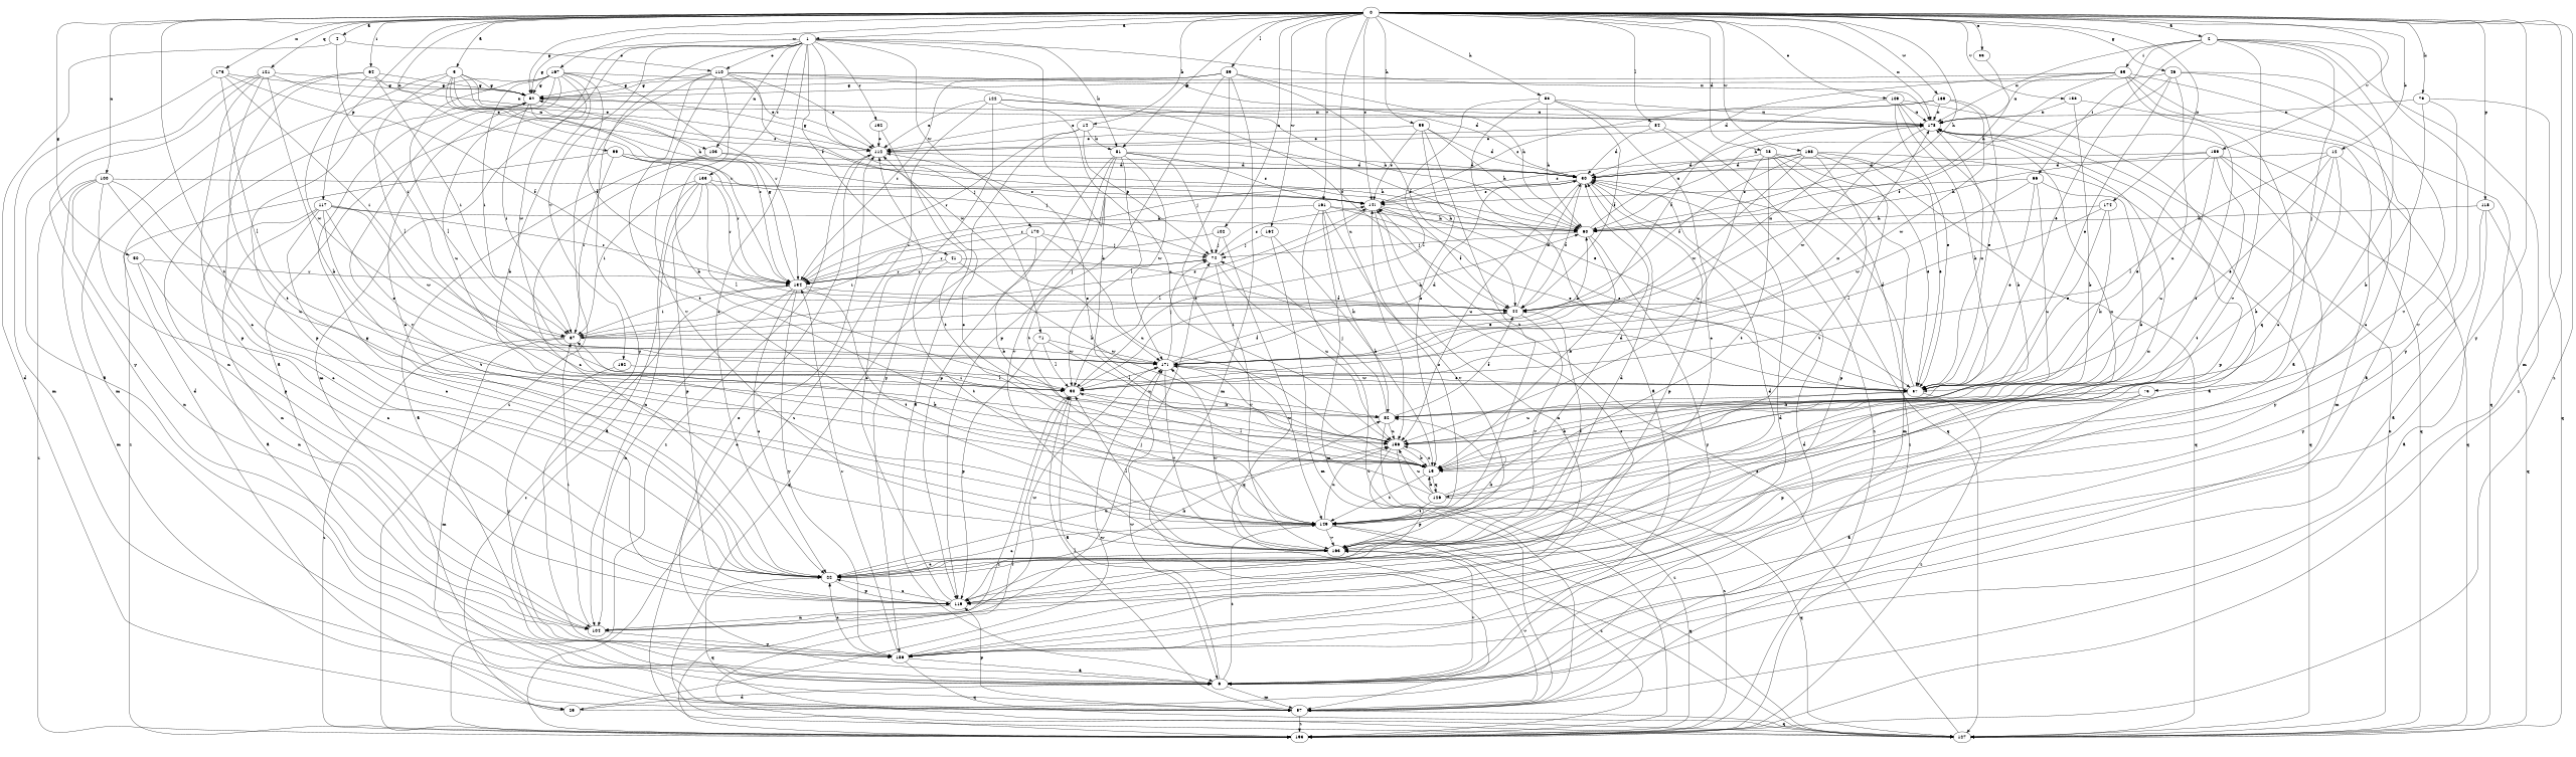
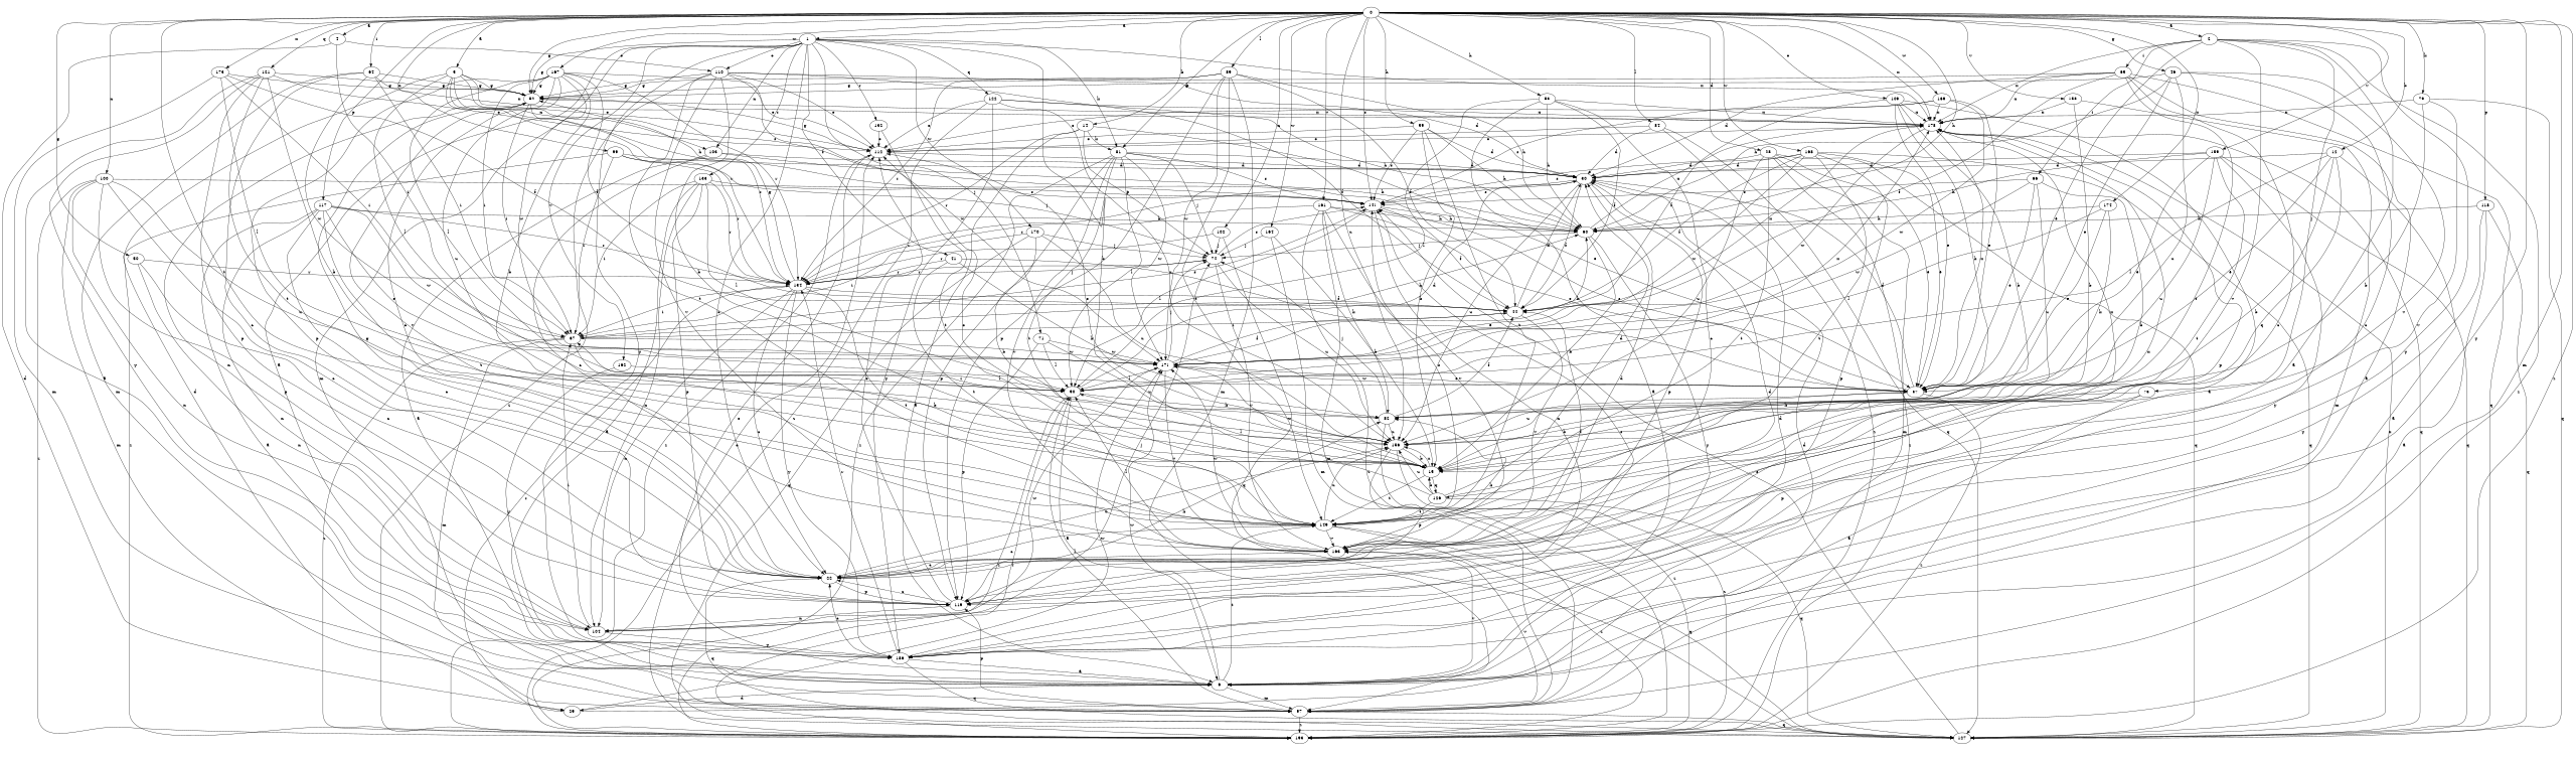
  strict digraph {
    0
    1
    2
    4
    5
    12
    14
    28
-   33
    46
    50
    52
    53
    59
    60
    64
    79
    81
    84
    89
    97
    99
    100
    102
    109
    117
    118
    121
    141
    149
    156
    158
    159
    161
    164
    167
    168
    169
    173
    174
    178
    186
    193
    6
    15
    22
    41
    71
    103
    110
    122
    132
    133
    162
    170
    37
    65
    66
    73
    163
    29
    67
    90
    112
    134
    30
    126
    74
    127
    104
    44
    171
    119
    82
    0 -> 1 [label=a]
    0 -> 2 [label=a]
    0 -> 4 [label=a]
    0 -> 5 [label=a]
    0 -> 12 [label=b]
    0 -> 14 [label=b]
    0 -> 28 [label=d]
-   0 -> 33 [label=e]
    0 -> 46 [label=g]
    0 -> 50 [label=g]
    0 -> 52 [label=g]
    0 -> 53 [label=h]
    0 -> 59 [label=h]
    0 -> 60 [label=h]
    0 -> 64 [label=i]
    0 -> 79 [label=k]
    0 -> 81 [label=k]
    0 -> 84 [label=l]
    0 -> 89 [label=l]
    0 -> 97 [label=m]
    0 -> 99 [label=n]
    0 -> 100 [label=n]
    0 -> 102 [label=n]
    0 -> 109 [label=o]
    0 -> 117 [label=p]
    0 -> 118 [label=p]
    0 -> 121 [label=q]
    0 -> 141 [label=s]
    0 -> 149 [label=t]
    0 -> 156 [label=u]
    0 -> 158 [label=v]
    0 -> 159 [label=v]
    0 -> 161 [label=v]
    0 -> 164 [label=w]
    0 -> 167 [label=w]
    0 -> 168 [label=w]
    0 -> 169 [label=w]
    0 -> 173 [label=x]
    0 -> 174 [label=x]
    0 -> 178 [label=x]
    0 -> 186 [label=y]
    0 -> 193 [label=z]
    1 -> 52 [label=g]
    1 -> 81 [label=k]
    1 -> 97 [label=m]
    1 -> 178 [label=x]
    1 -> 186 [label=y]
    1 -> 6 [label=a]
    1 -> 15 [label=b]
    1 -> 22 [label=c]
    1 -> 41 [label=f]
    1 -> 71 [label=j]
    1 -> 103 [label=n]
    1 -> 110 [label=o]
+   1 -> 122 [label=q]
    1 -> 132 [label=r]
    1 -> 133 [label=r]
    1 -> 162 [label=v]
    1 -> 170 [label=w]
    2 -> 178 [label=x]
    2 -> 186 [label=y]
    2 -> 193 [label=z]
    2 -> 6 [label=a]
    2 -> 37 [label=e]
    2 -> 65 [label=i]
    2 -> 66 [label=i]
    2 -> 73 [label=j]
    2 -> 163 [label=v]
    4 -> 110 [label=o]
    4 -> 29 [label=d]
    4 -> 67 [label=i]
    5 -> 52 [label=g]
    5 -> 60 [label=h]
    5 -> 141 [label=s]
    5 -> 103 [label=n]
    5 -> 29 [label=d]
    5 -> 90 [label=l]
    5 -> 112 [label=o]
    5 -> 134 [label=r]
    12 -> 6 [label=a]
    12 -> 15 [label=b]
    12 -> 37 [label=e]
    12 -> 90 [label=l]
    12 -> 30 [label=d]
    12 -> 126 [label=q]
    14 -> 81 [label=k]
    14 -> 6 [label=a]
    14 -> 37 [label=e]
    14 -> 134 [label=r]
    14 -> 74 [label=j]
    28 -> 97 [label=m]
    28 -> 149 [label=t]
    28 -> 156 [label=u]
    28 -> 193 [label=z]
    28 -> 37 [label=e]
    28 -> 30 [label=d]
    28 -> 127 [label=q]
-   33 -> 60 [label=h]
    46 -> 52 [label=g]
    46 -> 60 [label=h]
    46 -> 156 [label=u]
    46 -> 22 [label=c]
    46 -> 37 [label=e]
    46 -> 163 [label=v]
    50 -> 22 [label=c]
    50 -> 134 [label=r]
    50 -> 104 [label=n]
    52 -> 178 [label=x]
    52 -> 163 [label=v]
    52 -> 67 [label=i]
    52 -> 134 [label=r]
    52 -> 104 [label=n]
    53 -> 60 [label=h]
    53 -> 178 [label=x]
    53 -> 6 [label=a]
    53 -> 22 [label=c]
    53 -> 90 [label=l]
    53 -> 44 [label=f]
    59 -> 60 [label=h]
    59 -> 141 [label=s]
    59 -> 149 [label=t]
    59 -> 15 [label=b]
    59 -> 112 [label=o]
    59 -> 30 [label=d]
    60 -> 178 [label=x]
    60 -> 186 [label=y]
    60 -> 15 [label=b]
    60 -> 74 [label=j]
    64 -> 52 [label=g]
    64 -> 97 [label=m]
    64 -> 178 [label=x]
    64 -> 22 [label=c]
    64 -> 67 [label=i]
    64 -> 171 [label=w]
    79 -> 178 [label=x]
    79 -> 15 [label=b]
    79 -> 163 [label=v]
    79 -> 127 [label=q]
    81 -> 141 [label=s]
    81 -> 149 [label=t]
+   81 -> 193 [label=z]
    81 -> 163 [label=v]
    81 -> 90 [label=l]
    81 -> 30 [label=d]
    81 -> 74 [label=j]
    81 -> 171 [label=w]
    81 -> 119 [label=p]
    84 -> 193 [label=z]
    84 -> 112 [label=o]
    84 -> 30 [label=d]
    84 -> 127 [label=q]
    89 -> 52 [label=g]
    89 -> 60 [label=h]
    89 -> 97 [label=m]
    89 -> 149 [label=t]
    89 -> 134 [label=r]
    89 -> 44 [label=f]
+   89 -> 171 [label=w]
    89 -> 119 [label=p]
    97 -> 193 [label=z]
    97 -> 163 [label=v]
    97 -> 90 [label=l]
    97 -> 127 [label=q]
    97 -> 119 [label=p]
    99 -> 193 [label=z]
    99 -> 67 [label=i]
    99 -> 134 [label=r]
    99 -> 30 [label=d]
    99 -> 74 [label=j]
    100 -> 97 [label=m]
    100 -> 141 [label=s]
    100 -> 156 [label=u]
    100 -> 193 [label=z]
    100 -> 22 [label=c]
    100 -> 104 [label=n]
    100 -> 119 [label=p]
    102 -> 134 [label=r]
    102 -> 74 [label=j]
    102 -> 127 [label=q]
    109 -> 178 [label=x]
    109 -> 6 [label=a]
    109 -> 15 [label=b]
    109 -> 37 [label=e]
    109 -> 44 [label=f]
    109 -> 82 [label=k]
    117 -> 60 [label=h]
    117 -> 149 [label=t]
    117 -> 6 [label=a]
    117 -> 22 [label=c]
    117 -> 37 [label=e]
    117 -> 134 [label=r]
    117 -> 104 [label=n]
    117 -> 171 [label=w]
    118 -> 60 [label=h]
    118 -> 186 [label=y]
    118 -> 6 [label=a]
    118 -> 127 [label=q]
    121 -> 52 [label=g]
    121 -> 149 [label=t]
    121 -> 186 [label=y]
    121 -> 6 [label=a]
    121 -> 15 [label=b]
    121 -> 112 [label=o]
    121 -> 119 [label=p]
    141 -> 60 [label=h]
    141 -> 90 [label=l]
    141 -> 104 [label=n]
    141 -> 44 [label=f]
    149 -> 141 [label=s]
    149 -> 156 [label=u]
    149 -> 193 [label=z]
    149 -> 22 [label=c]
    149 -> 163 [label=v]
    149 -> 127 [label=q]
    156 -> 193 [label=z]
    156 -> 15 [label=b]
    156 -> 112 [label=o]
    156 -> 119 [label=p]
    158 -> 97 [label=m]
    158 -> 178 [label=x]
    158 -> 15 [label=b]
    159 -> 60 [label=h]
    159 -> 149 [label=t]
    159 -> 156 [label=u]
    159 -> 186 [label=y]
    159 -> 37 [label=e]
    159 -> 30 [label=d]
    159 -> 127 [label=q]
    161 -> 60 [label=h]
    161 -> 97 [label=m]
    161 -> 193 [label=z]
    161 -> 37 [label=e]
    161 -> 163 [label=v]
    161 -> 134 [label=r]
    161 -> 82 [label=k]
    164 -> 97 [label=m]
    164 -> 15 [label=b]
    164 -> 74 [label=j]
    167 -> 52 [label=g]
    167 -> 156 [label=u]
    167 -> 15 [label=b]
    167 -> 22 [label=c]
    167 -> 67 [label=i]
    167 -> 90 [label=l]
    167 -> 112 [label=o]
    167 -> 134 [label=r]
    167 -> 44 [label=f]
    167 -> 171 [label=w]
    167 -> 119 [label=p]
    168 -> 141 [label=s]
    168 -> 149 [label=t]
    168 -> 37 [label=e]
    168 -> 30 [label=d]
    168 -> 127 [label=q]
    168 -> 44 [label=f]
    168 -> 171 [label=w]
    168 -> 119 [label=p]
    169 -> 141 [label=s]
    169 -> 178 [label=x]
    169 -> 37 [label=e]
    169 -> 112 [label=o]
    169 -> 171 [label=w]
    173 -> 52 [label=g]
    173 -> 97 [label=m]
    173 -> 67 [label=i]
    173 -> 90 [label=l]
    173 -> 44 [label=f]
    174 -> 60 [label=h]
    174 -> 37 [label=e]
    174 -> 90 [label=l]
    174 -> 82 [label=k]
    178 -> 112 [label=o]
    178 -> 127 [label=q]
    178 -> 171 [label=w]
    178 -> 119 [label=p]
    186 -> 141 [label=s]
    186 -> 6 [label=a]
    186 -> 22 [label=c]
    186 -> 134 [label=r]
    186 -> 30 [label=d]
    186 -> 127 [label=q]
    193 -> 90 [label=l]
    6 -> 97 [label=m]
    6 -> 149 [label=t]
    6 -> 163 [label=v]
    6 -> 29 [label=d]
    6 -> 112 [label=o]
    6 -> 171 [label=w]
    15 -> 149 [label=t]
    15 -> 156 [label=u]
    15 -> 90 [label=l]
    15 -> 126 [label=q]
    15 -> 171 [label=w]
    22 -> 52 [label=g]
    22 -> 156 [label=u]
    22 -> 178 [label=x]
    22 -> 30 [label=d]
    22 -> 127 [label=q]
    22 -> 119 [label=p]
    41 -> 149 [label=t]
    41 -> 37 [label=e]
    41 -> 134 [label=r]
    41 -> 82 [label=k]
    71 -> 156 [label=u]
    71 -> 90 [label=l]
    71 -> 171 [label=w]
    71 -> 119 [label=p]
    103 -> 60 [label=h]
    103 -> 6 [label=a]
    103 -> 22 [label=c]
    103 -> 30 [label=d]
    110 -> 52 [label=g]
    110 -> 149 [label=t]
    110 -> 193 [label=z]
    110 -> 15 [label=b]
    110 -> 163 [label=v]
    110 -> 112 [label=o]
    110 -> 30 [label=d]
    110 -> 44 [label=f]
    110 -> 171 [label=w]
    122 -> 60 [label=h]
    122 -> 156 [label=u]
    122 -> 178 [label=x]
    122 -> 186 [label=y]
    122 -> 193 [label=z]
    122 -> 112 [label=o]
    132 -> 149 [label=t]
    132 -> 112 [label=o]
    133 -> 141 [label=s]
    133 -> 6 [label=a]
    133 -> 67 [label=i]
    133 -> 90 [label=l]
    133 -> 134 [label=r]
    133 -> 104 [label=n]
    133 -> 119 [label=p]
    162 -> 186 [label=y]
    162 -> 90 [label=l]
    170 -> 156 [label=u]
    170 -> 15 [label=b]
    170 -> 67 [label=i]
    170 -> 74 [label=j]
    170 -> 127 [label=q]
    37 -> 141 [label=s]
    37 -> 156 [label=u]
    37 -> 178 [label=x]
    37 -> 193 [label=z]
    37 -> 15 [label=b]
    37 -> 30 [label=d]
    37 -> 171 [label=w]
    65 -> 52 [label=g]
    65 -> 149 [label=t]
    65 -> 178 [label=x]
    65 -> 6 [label=a]
    65 -> 22 [label=c]
    65 -> 30 [label=d]
    65 -> 127 [label=q]
    65 -> 44 [label=f]
    66 -> 141 [label=s]
    66 -> 156 [label=u]
    66 -> 15 [label=b]
    66 -> 37 [label=e]
    66 -> 171 [label=w]
    73 -> 6 [label=a]
    73 -> 119 [label=p]
    73 -> 82 [label=k]
    163 -> 22 [label=c]
    163 -> 90 [label=l]
    163 -> 44 [label=f]
    163 -> 171 [label=w]
    163 -> 82 [label=k]
    29 -> 134 [label=r]
    29 -> 30 [label=d]
    29 -> 171 [label=w]
    67 -> 60 [label=h]
    67 -> 97 [label=m]
    67 -> 141 [label=s]
    67 -> 193 [label=z]
    67 -> 15 [label=b]
    67 -> 171 [label=w]
    90 -> 178 [label=x]
    90 -> 193 [label=z]
    90 -> 6 [label=a]
    90 -> 30 [label=d]
    90 -> 82 [label=k]
    112 -> 52 [label=g]
    112 -> 193 [label=z]
    112 -> 30 [label=d]
    134 -> 52 [label=g]
    134 -> 149 [label=t]
    134 -> 186 [label=y]
    134 -> 22 [label=c]
    134 -> 67 [label=i]
    134 -> 74 [label=j]
    134 -> 104 [label=n]
    134 -> 44 [label=f]
    30 -> 141 [label=s]
    30 -> 156 [label=u]
    30 -> 134 [label=r]
    30 -> 44 [label=f]
    30 -> 119 [label=p]
    126 -> 149 [label=t]
    126 -> 156 [label=u]
    126 -> 178 [label=x]
    126 -> 15 [label=b]
    126 -> 112 [label=o]
    126 -> 30 [label=d]
    126 -> 127 [label=q]
    74 -> 141 [label=s]
    74 -> 156 [label=u]
    74 -> 163 [label=v]
    74 -> 134 [label=r]
    127 -> 141 [label=s]
    127 -> 178 [label=x]
    127 -> 112 [label=o]
    104 -> 186 [label=y]
    104 -> 67 [label=i]
    104 -> 74 [label=j]
    104 -> 171 [label=w]
    44 -> 178 [label=x]
    44 -> 163 [label=v]
    44 -> 67 [label=i]
    44 -> 30 [label=d]
    171 -> 60 [label=h]
    171 -> 37 [label=e]
    171 -> 163 [label=v]
    171 -> 90 [label=l]
    171 -> 74 [label=j]
    171 -> 44 [label=f]
    119 -> 22 [label=c]
    119 -> 112 [label=o]
    119 -> 30 [label=d]
    119 -> 104 [label=n]
    119 -> 82 [label=k]
    82 -> 156 [label=u]
    82 -> 193 [label=z]
    82 -> 67 [label=i]
    82 -> 74 [label=j]
    82 -> 44 [label=f]
  }
